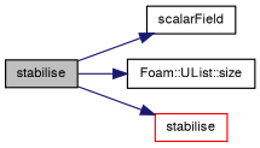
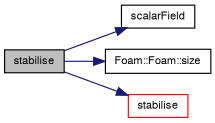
  digraph {
    rankdir=LR
    node [color=black fontname=FreeSans fontsize=10 shape=record]
    edge [color=midnightblue fontname=FreeSans fontsize=10 labelfontname=FreeSans labelfontsize=10 style=solid]
    n1 [fillcolor=grey75 fontcolor=black height=0.2 label=stabilise style=filled width=0.4]
    n2 [height=0.2 label=scalarField width=0.4]
-   n3 [height=0.2 label="Foam::UList::size" width=0.4]
+   n3 [height=0.2 label="Foam::Foam::size" width=0.4]
    n4 [color=red height=0.2 label=stabilise width=0.4]
    n1 -> n2
    n1 -> n3
    n1 -> n4
  }
